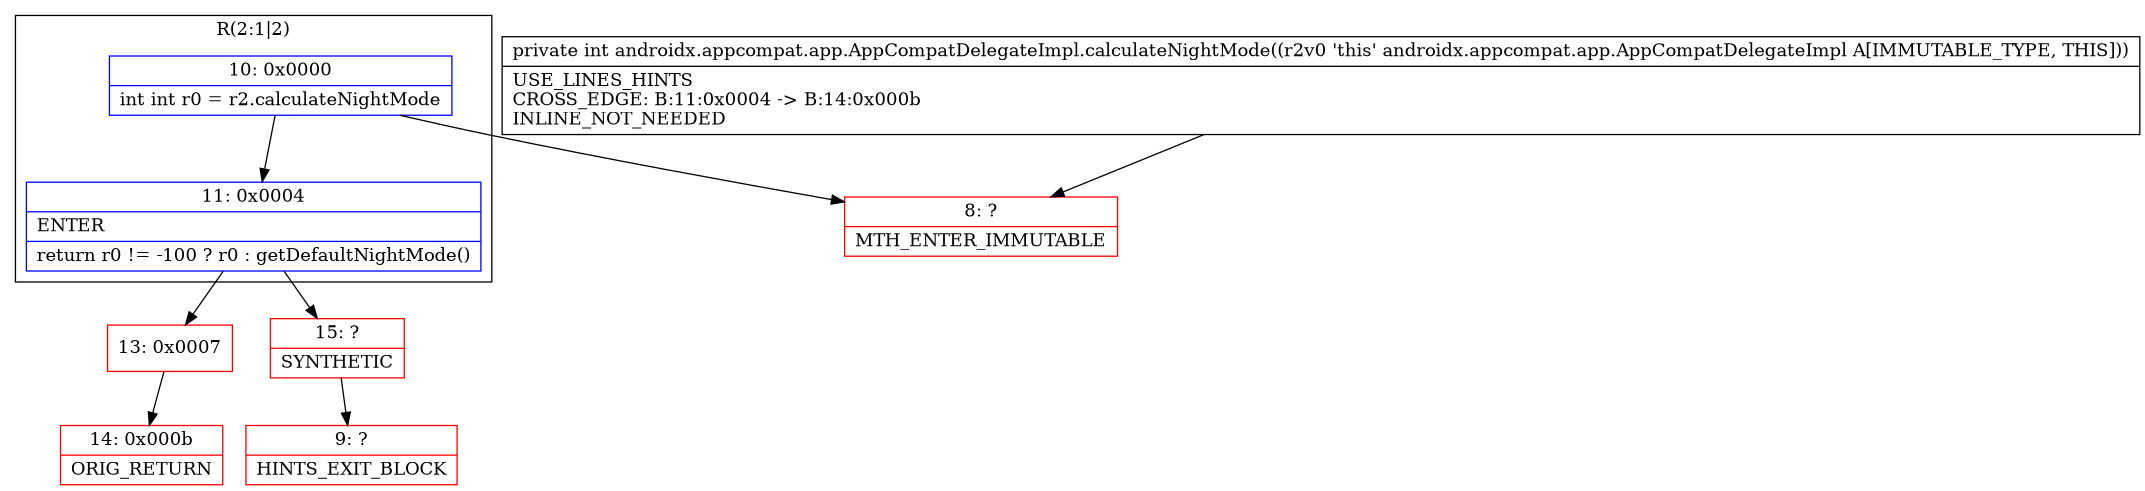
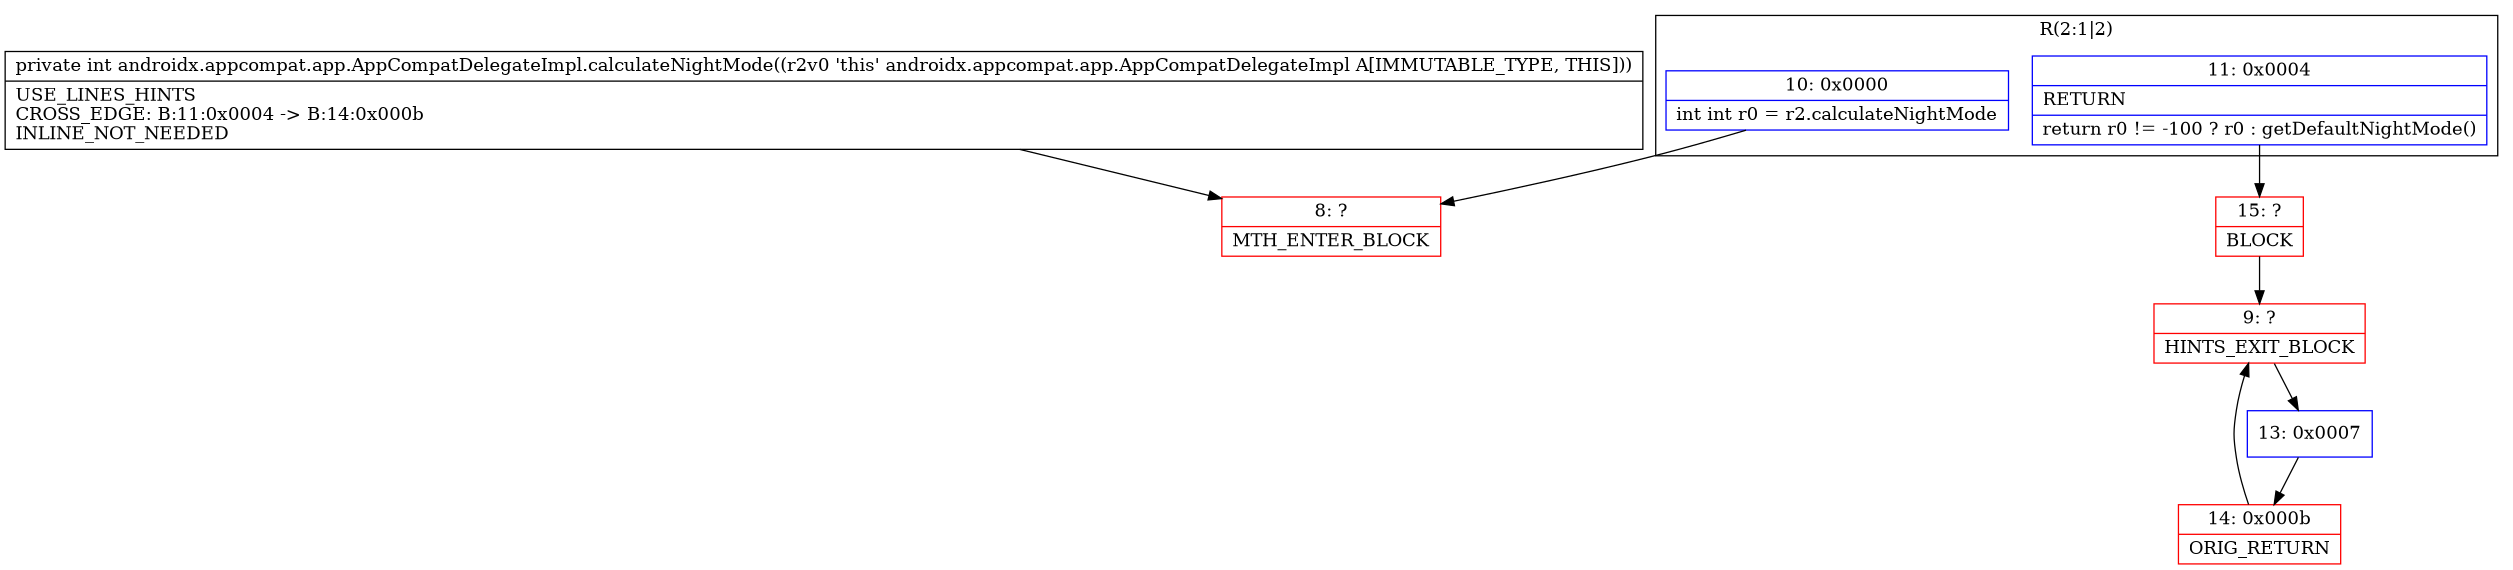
  digraph {
    node [color=red shape=record]
    n1 [color=blue label="{10\:\ 0x0000|int int r0 = r2.calculateNightMode\l}"]
-   n2 [color=blue label="{11\:\ 0x0004|ENTER\l|return r0 != \-100 ? r0 : getDefaultNightMode()\l}"]
-   n3 [label="{8\:\ ?|MTH_ENTER_IMMUTABLE\l}"]
-   n4 [label="{13\:\ 0x0007}"]
-   n5 [label="{15\:\ ?|SYNTHETIC\l}"]
+   n2 [color=blue label="{11\:\ 0x0004|RETURN\l|return r0 != \-100 ? r0 : getDefaultNightMode()\l}"]
+   n3 [label="{8\:\ ?|MTH_ENTER_BLOCK\l}"]
+   n4 [color=blue label="{13\:\ 0x0007}"]
+   n5 [label="{15\:\ ?|BLOCK\l}"]
    n6 [label="{14\:\ 0x000b|ORIG_RETURN\l}"]
    n7 [label="{9\:\ ?|HINTS_EXIT_BLOCK\l}"]
    n8 [label="{private int androidx.appcompat.app.AppCompatDelegateImpl.calculateNightMode((r2v0 'this' androidx.appcompat.app.AppCompatDelegateImpl A[IMMUTABLE_TYPE, THIS]))  | USE_LINES_HINTS\lCROSS_EDGE: B:11:0x0004 \-\> B:14:0x000b\lINLINE_NOT_NEEDED\l}" color=""]
    subgraph cluster_1 {
      label="R(2:1|2)"
      n1
      n2
    }
-   n1 -> n2
    n1 -> n3
-   n2 -> n4
+   n7 -> n4
    n2 -> n5
    n4 -> n6
    n5 -> n7
+   n6 -> n7
    n8 -> n3
  }
